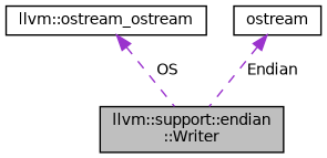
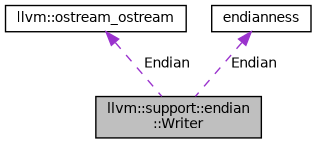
  digraph {
    node [color=black fontname=Helvetica fontsize=10 shape=box]
    edge [color=darkorchid3 dir=back fontname=Helvetica fontsize=10 labelfontname=Helvetica labelfontsize=10 style=dashed]
    n1 [fillcolor=grey75 fontcolor=black height=0.2 label="llvm::support::endian\l::Writer" style=filled width=0.4]
    n2 [height=0.2 label="llvm::ostream_ostream" width=0.4]
-   n3 [height=0.2 label=ostream width=0.4]
-   n2 -> n1 [label=" OS"]
+   n3 [height=0.2 label=endianness width=0.4]
+   n2 -> n1 [label=" Endian"]
    n3 -> n1 [label=" Endian"]
  }
